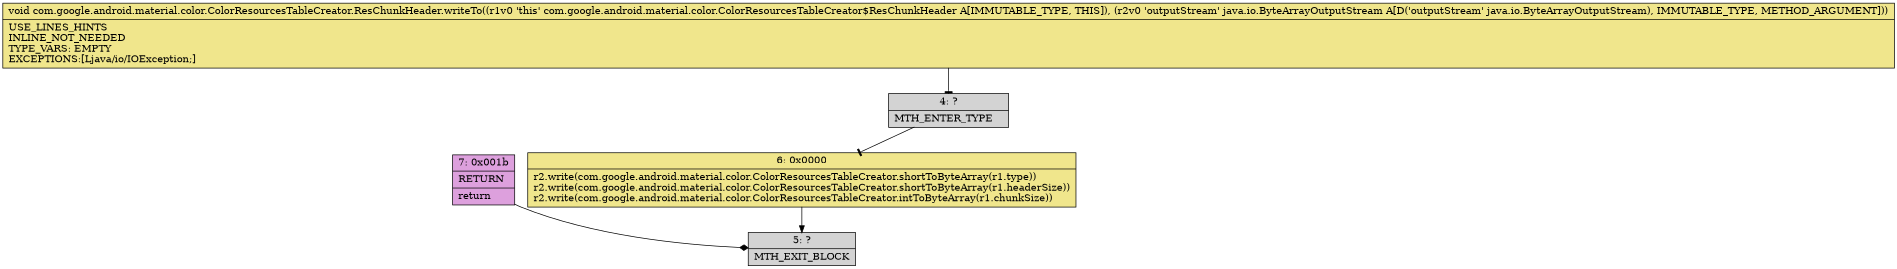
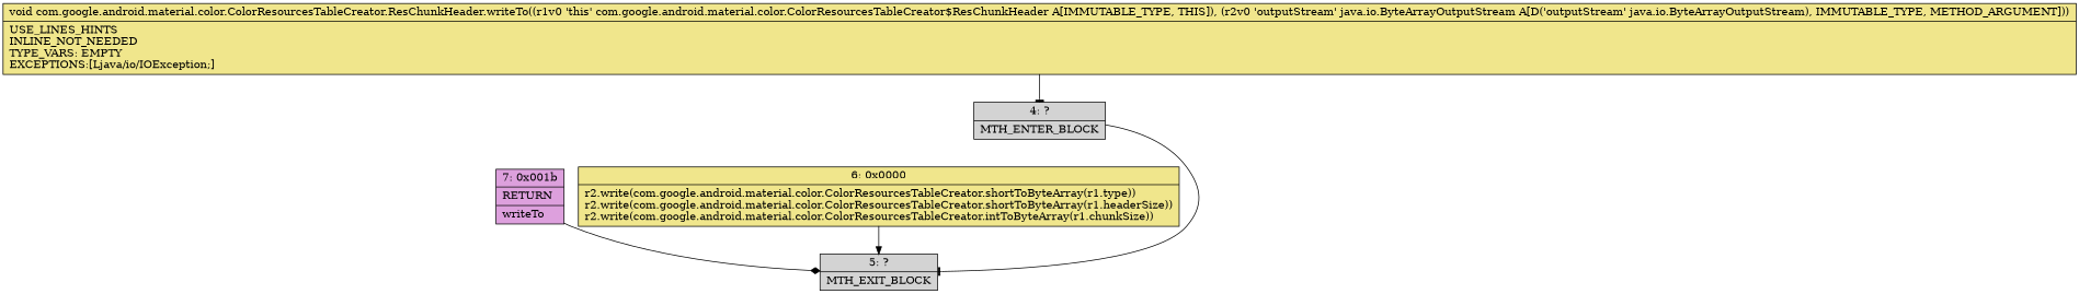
  digraph {
    node [fillcolor=lightgrey shape=record style=filled]
    edge [arrowhead=tee]
-   n1 [label="{4\:\ ?|MTH_ENTER_TYPE\l}"]
+   n1 [label="{4\:\ ?|MTH_ENTER_BLOCK\l}"]
    n2 [fillcolor=khaki label="{6\:\ 0x0000|r2.write(com.google.android.material.color.ColorResourcesTableCreator.shortToByteArray(r1.type))\lr2.write(com.google.android.material.color.ColorResourcesTableCreator.shortToByteArray(r1.headerSize))\lr2.write(com.google.android.material.color.ColorResourcesTableCreator.intToByteArray(r1.chunkSize))\l}"]
    n3 [label="{5\:\ ?|MTH_EXIT_BLOCK\l}"]
-   n4 [fillcolor=plum label="{7\:\ 0x001b|RETURN\l|return\l}"]
+   n4 [fillcolor=plum label="{7\:\ 0x001b|RETURN\l|writeTo\l}"]
    n5 [fillcolor=khaki label="{void com.google.android.material.color.ColorResourcesTableCreator.ResChunkHeader.writeTo((r1v0 'this' com.google.android.material.color.ColorResourcesTableCreator$ResChunkHeader A[IMMUTABLE_TYPE, THIS]), (r2v0 'outputStream' java.io.ByteArrayOutputStream A[D('outputStream' java.io.ByteArrayOutputStream), IMMUTABLE_TYPE, METHOD_ARGUMENT]))  | USE_LINES_HINTS\lINLINE_NOT_NEEDED\lTYPE_VARS: EMPTY\lEXCEPTIONS:[Ljava\/io\/IOException;]\l}"]
-   n1 -> n2
+   n1 -> n3
    n2 -> n3 [arrowhead=normal]
    n4 -> n3 [arrowhead=diamond]
    n5 -> n1
  }
